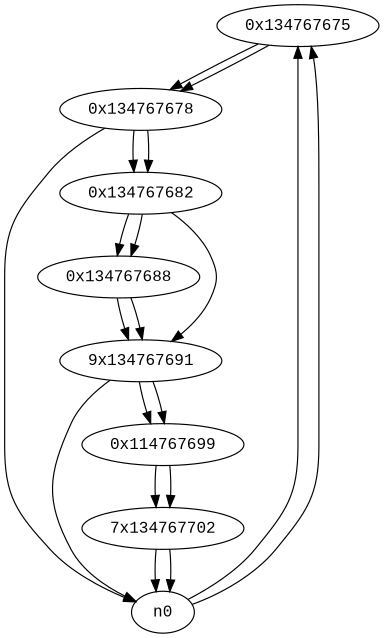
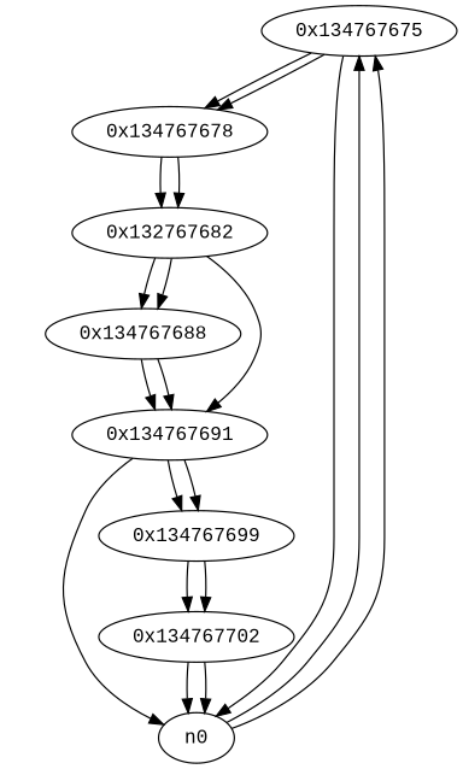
  digraph {
    fontname="Liberation Mono"
    node [fontname="Liberation Mono"]
    edge [fontname="Liberation Mono"]
    n1 [label="0x134767675"]
    n2 [label="0x134767678"]
    n0
-   n3 [label="0x134767682"]
+   n3 [label="0x132767682"]
    n4 [label="0x134767688"]
-   n5 [label="9x134767691"]
-   n6 [label="0x114767699"]
-   n7 [label="7x134767702"]
+   n5 [label="0x134767691"]
+   n6 [label="0x134767699"]
+   n7 [label="0x134767702"]
    n1 -> n2
    n1 -> n2
-   n2 -> n0
+   n1 -> n0
    n2 -> n3
    n2 -> n3
    n0 -> n1
    n0 -> n1
    n3 -> n4
    n3 -> n4
    n3 -> n5
    n4 -> n5
    n4 -> n5
    n5 -> n0
    n5 -> n6
    n5 -> n6
    n6 -> n7
    n6 -> n7
    n7 -> n0
    n7 -> n0
  }
